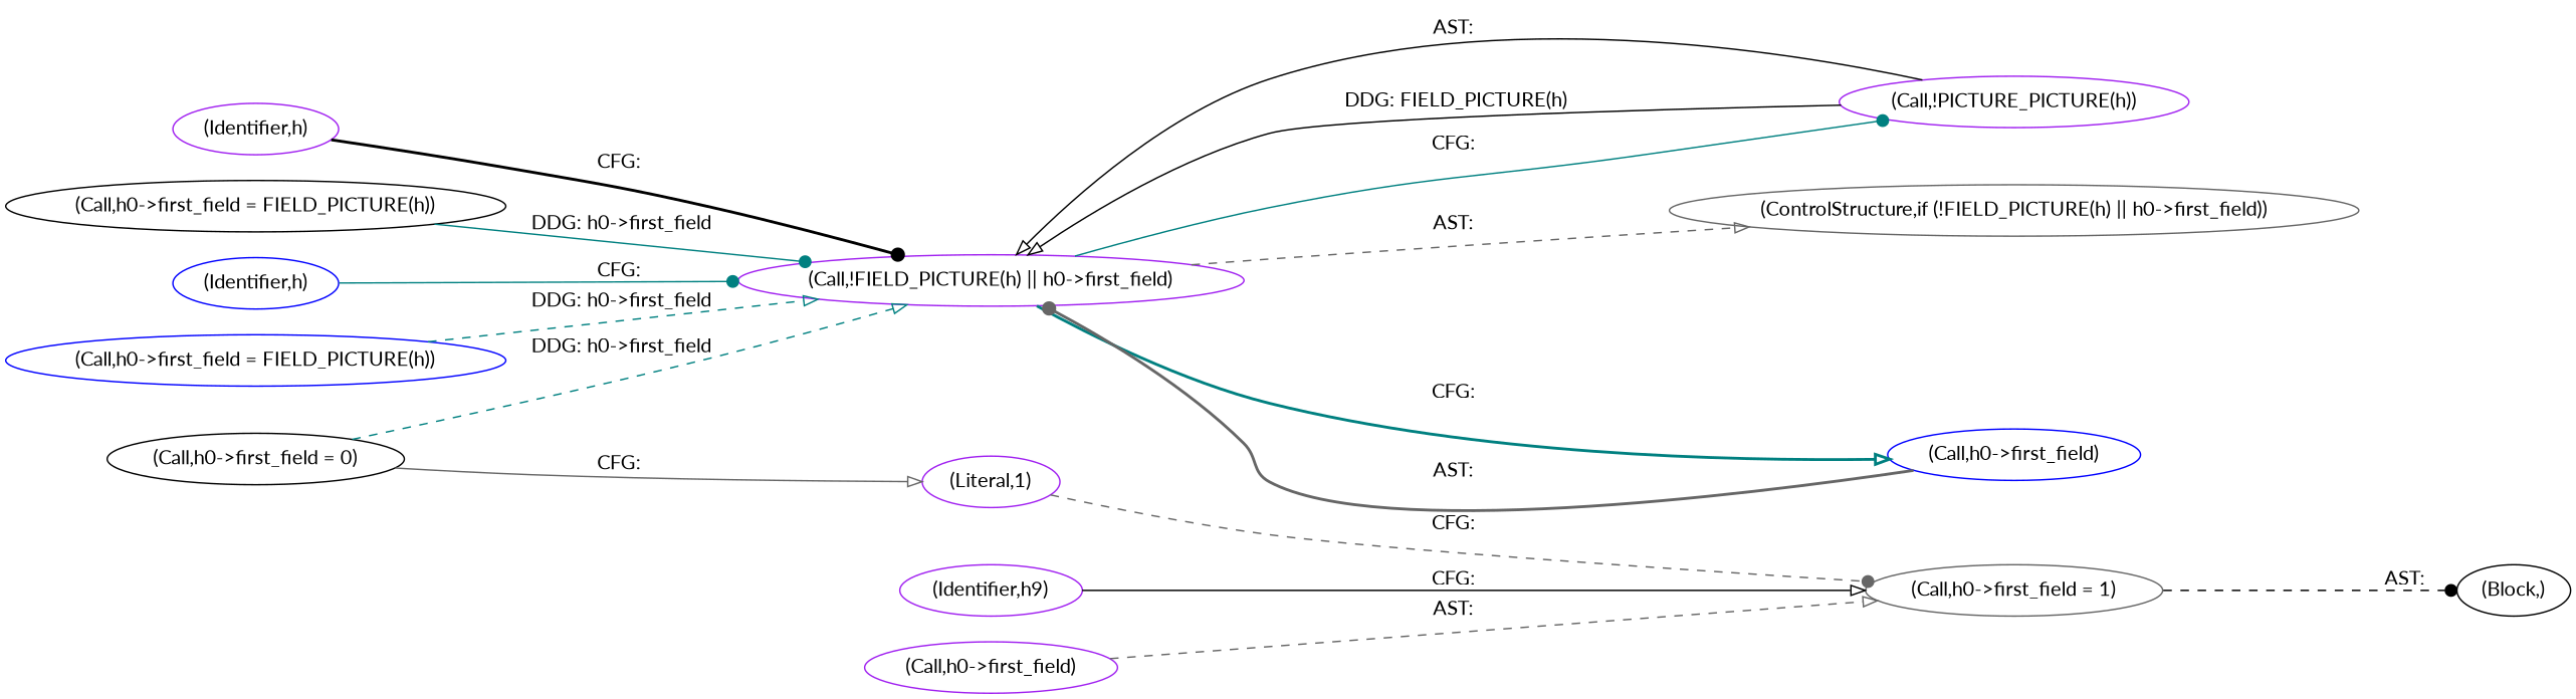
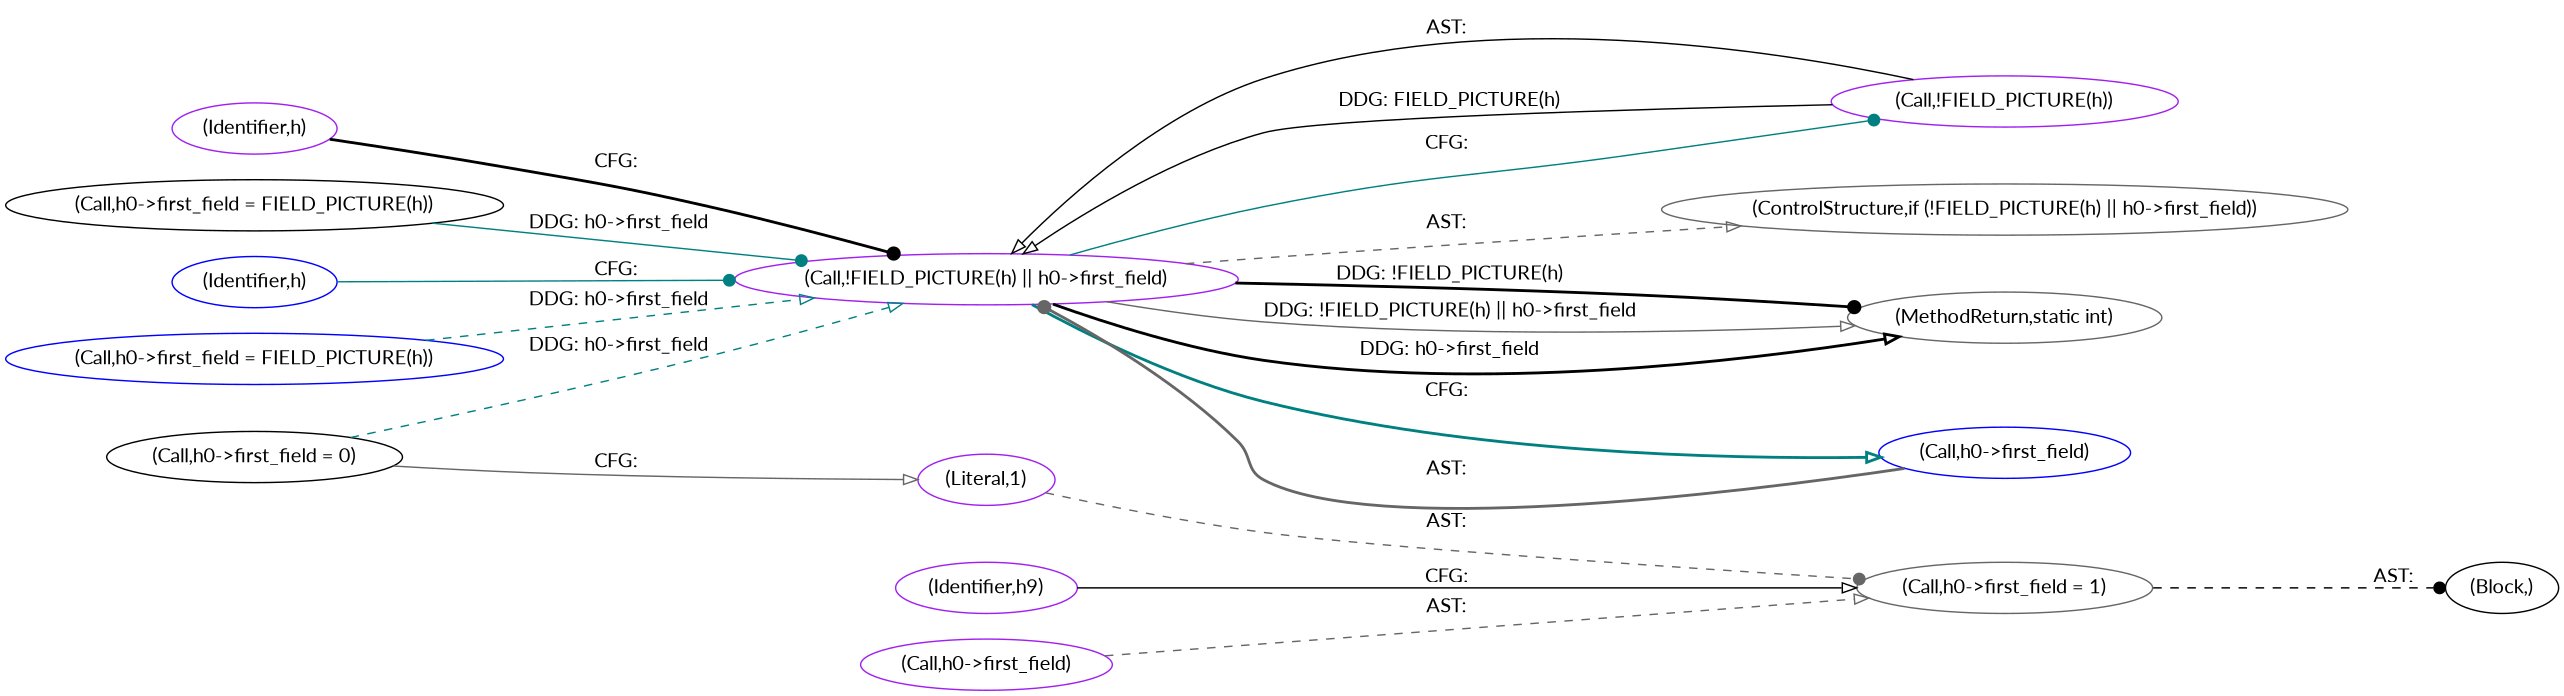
  digraph {
    fontname=Lato
    rankdir=LR
    node [color=purple fontname=Lato]
    edge [arrowhead=onormal color=black fontname=Lato style=solid]
    n1 [color=gray40 label="(Call,h0->first_field = 1)"]
    n2 [color=black label="(Block,)"]
    n3 [label="(Call,!FIELD_PICTURE(h) || h0->first_field)"]
    n4 [color=gray40 label="(ControlStructure,if (!FIELD_PICTURE(h) || h0->first_field))"]
+   n5 [color=gray40 label="(MethodReturn,static int)"]
    n6 [color=blue label="(Call,h0->first_field)"]
-   n7 [label="(Call,!PICTURE_PICTURE(h))"]
+   n7 [label="(Call,!FIELD_PICTURE(h))"]
    n8 [label="(Literal,1)"]
    n9 [color=black label="(Call,h0->first_field = FIELD_PICTURE(h))"]
    n10 [color=blue label="(Identifier,h)"]
    n11 [color=blue label="(Call,h0->first_field = FIELD_PICTURE(h))"]
    n12 [color=black label="(Call,h0->first_field = 0)"]
    n13 [label="(Call,h0->first_field)"]
    n14 [label="(Identifier,h9)"]
    n15 [label="(Identifier,h)"]
    n1 -> n2 [arrowhead=dot label="AST: " style=dashed]
    n3 -> n4 [color=gray40 label="AST: " style=dashed]
+   n3 -> n5 [arrowhead=dot label="DDG: !FIELD_PICTURE(h)" style=bold]
+   n3 -> n5 [color=gray40 label="DDG: !FIELD_PICTURE(h) || h0->first_field"]
+   n3 -> n5 [label="DDG: h0->first_field" style=bold]
    n3 -> n6 [color=teal label="CFG: " style=bold]
    n3 -> n7 [arrowhead=dot color=teal label="CFG: "]
    n6 -> n3 [arrowhead=dot color=gray40 label="AST: " style=bold]
    n7 -> n3 [label="AST: "]
    n7 -> n3 [label="DDG: FIELD_PICTURE(h)"]
-   n8 -> n1 [arrowhead=dot color=gray40 label="CFG: " style=dashed]
+   n8 -> n1 [arrowhead=dot color=gray40 label="AST: " style=dashed]
    n9 -> n3 [arrowhead=dot color=teal label="DDG: h0->first_field"]
    n10 -> n3 [arrowhead=dot color=teal label="CFG: "]
    n11 -> n3 [color=teal label="DDG: h0->first_field" style=dashed]
    n12 -> n3 [color=teal label="DDG: h0->first_field" style=dashed]
    n12 -> n8 [color=gray40 label="CFG: "]
    n13 -> n1 [color=gray40 label="AST: " style=dashed]
    n14 -> n1 [label="CFG: "]
    n15 -> n3 [arrowhead=dot label="CFG: " style=bold]
  }
